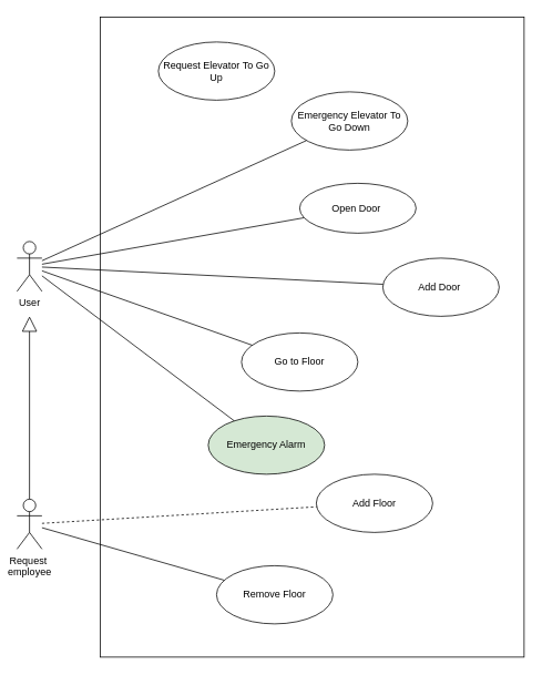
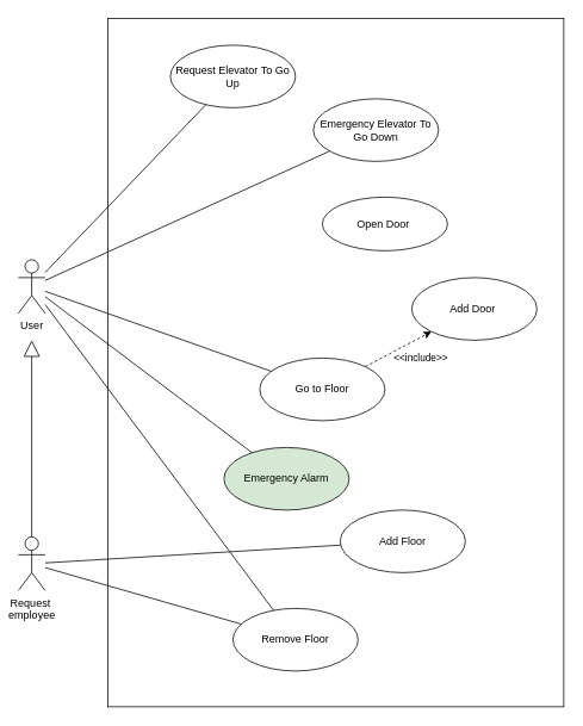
  <mxCell id="0" />
  <mxCell id="1" parent="0" />
  <mxCell id="2" value="" style="whiteSpace=wrap;html=1;" vertex="1" parent="1"><mxGeometry x="120" y="20" width="510" height="770" as="geometry" /></mxCell>
  <mxCell id="3" value="Add Door&amp;nbsp;" style="ellipse;whiteSpace=wrap;html=1;" vertex="1" parent="1"><mxGeometry x="460" y="310" width="140" height="70" as="geometry" /></mxCell>
  <mxCell id="4" value="User" style="shape=umlActor;verticalLabelPosition=bottom;verticalAlign=top;html=1;" vertex="1" parent="1"><mxGeometry x="20" y="290" width="30" height="60" as="geometry" /></mxCell>
  <mxCell id="5" value="Open Door&amp;nbsp;" style="ellipse;whiteSpace=wrap;html=1;" vertex="1" parent="1"><mxGeometry x="360" y="220" width="140" height="60" as="geometry" /></mxCell>
  <mxCell id="6" value="Emergency Alarm" style="ellipse;whiteSpace=wrap;html=1;fillColor=#d5e8d4;" vertex="1" parent="1"><mxGeometry x="250" y="500" width="140" height="70" as="geometry" /></mxCell>
  <mxCell id="7" value="Add Floor" style="ellipse;whiteSpace=wrap;html=1;" vertex="1" parent="1"><mxGeometry x="380" y="570" width="140" height="70" as="geometry" /></mxCell>
  <mxCell id="8" value="Remove Floor" style="ellipse;whiteSpace=wrap;html=1;" vertex="1" parent="1"><mxGeometry x="260" y="680" width="140" height="70" as="geometry" /></mxCell>
  <mxCell id="9" value="Request Elevator To Go Up" style="ellipse;whiteSpace=wrap;html=1;" vertex="1" parent="1"><mxGeometry x="190" y="50" width="140" height="70" as="geometry" /></mxCell>
  <mxCell id="10" value="Emergency Elevator To Go Down" style="ellipse;whiteSpace=wrap;html=1;" vertex="1" parent="1"><mxGeometry x="350" y="110" width="140" height="70" as="geometry" /></mxCell>
  <mxCell id="11" value="Go to Floor" style="ellipse;whiteSpace=wrap;html=1;" vertex="1" parent="1"><mxGeometry x="290" y="400" width="140" height="70" as="geometry" /></mxCell>
  <mxCell id="12" value="Request&amp;nbsp;&lt;div&gt;employee&lt;/div&gt;" style="shape=umlActor;verticalLabelPosition=bottom;verticalAlign=top;html=1;" vertex="1" parent="1"><mxGeometry x="20" y="600" width="30" height="60" as="geometry" /></mxCell>
+ <mxCell id="13" value="" style="endArrow=none;html=1;rounded=0;" edge="1" parent="1" source="4" target="9"><mxGeometry width="50" height="50" relative="1" as="geometry"><mxPoint x="240" y="550" as="sourcePoint" /><mxPoint x="290" y="500" as="targetPoint" /></mxGeometry></mxCell>
  <mxCell id="14" value="" style="endArrow=none;html=1;rounded=0;" edge="1" parent="1" source="4" target="11"><mxGeometry width="50" height="50" relative="1" as="geometry"><mxPoint x="80" y="290" as="sourcePoint" /><mxPoint x="203" y="186" as="targetPoint" /></mxGeometry></mxCell>
- <mxCell id="15" value="" style="endArrow=none;html=1;rounded=0;" edge="1" parent="1" source="4" target="3"><mxGeometry width="50" height="50" relative="1" as="geometry"><mxPoint x="60" y="259" as="sourcePoint" /><mxPoint x="181" y="289" as="targetPoint" /></mxGeometry></mxCell>
+ <mxCell id="15" value="" style="endArrow=none;html=1;rounded=0;" edge="1" parent="1" source="4" target="8"><mxGeometry width="50" height="50" relative="1" as="geometry"><mxPoint x="60" y="259" as="sourcePoint" /><mxPoint x="181" y="289" as="targetPoint" /></mxGeometry></mxCell>
  <mxCell id="16" value="" style="endArrow=none;html=1;rounded=0;" edge="1" parent="1" source="4" target="10"><mxGeometry width="50" height="50" relative="1" as="geometry"><mxPoint x="60" y="257" as="sourcePoint" /><mxPoint x="333" y="295" as="targetPoint" /></mxGeometry></mxCell>
- <mxCell id="17" value="" style="endArrow=none;html=1;rounded=0;" edge="1" parent="1" source="4" target="5"><mxGeometry width="50" height="50" relative="1" as="geometry"><mxPoint x="100" y="270" as="sourcePoint" /><mxPoint x="333" y="295" as="targetPoint" /></mxGeometry></mxCell>
  <mxCell id="18" value="" style="endArrow=none;html=1;rounded=0;" edge="1" parent="1" source="4" target="6"><mxGeometry width="50" height="50" relative="1" as="geometry"><mxPoint x="60" y="264" as="sourcePoint" /><mxPoint x="199" y="348" as="targetPoint" /></mxGeometry></mxCell>
- <mxCell id="19" value="" style="endArrow=none;html=1;rounded=0;dashed=1;" edge="1" parent="1" source="12" target="7"><mxGeometry width="50" height="50" relative="1" as="geometry"><mxPoint x="240" y="690" as="sourcePoint" /><mxPoint x="290" y="640" as="targetPoint" /></mxGeometry></mxCell>
+ <mxCell id="19" value="" style="endArrow=none;html=1;rounded=0;" edge="1" parent="1" source="12" target="7"><mxGeometry width="50" height="50" relative="1" as="geometry"><mxPoint x="240" y="690" as="sourcePoint" /><mxPoint x="290" y="640" as="targetPoint" /></mxGeometry></mxCell>
  <mxCell id="20" value="" style="endArrow=none;html=1;rounded=0;" edge="1" parent="1" source="12" target="8"><mxGeometry width="50" height="50" relative="1" as="geometry"><mxPoint x="70" y="560" as="sourcePoint" /><mxPoint x="201" y="571" as="targetPoint" /></mxGeometry></mxCell>
+ <mxCell id="21" value="&amp;lt;&amp;lt;include&amp;gt;&amp;gt;" style="endArrow=classic;html=1;rounded=0;dashed=1;" edge="1" parent="1" source="11" target="3"><mxGeometry x="0.422" y="-20" width="50" height="50" relative="1" as="geometry"><mxPoint x="240" y="550" as="sourcePoint" /><mxPoint x="290" y="500" as="targetPoint" /><mxPoint as="offset" /></mxGeometry></mxCell>
  <mxCell id="22" value="" style="endArrow=block;endSize=16;endFill=0;html=1;rounded=0;exitX=0.5;exitY=0;exitDx=0;exitDy=0;exitPerimeter=0;" edge="1" parent="1" source="12"><mxGeometry width="160" relative="1" as="geometry"><mxPoint x="120" y="530" as="sourcePoint" /><mxPoint x="35" y="380" as="targetPoint" /></mxGeometry></mxCell>
